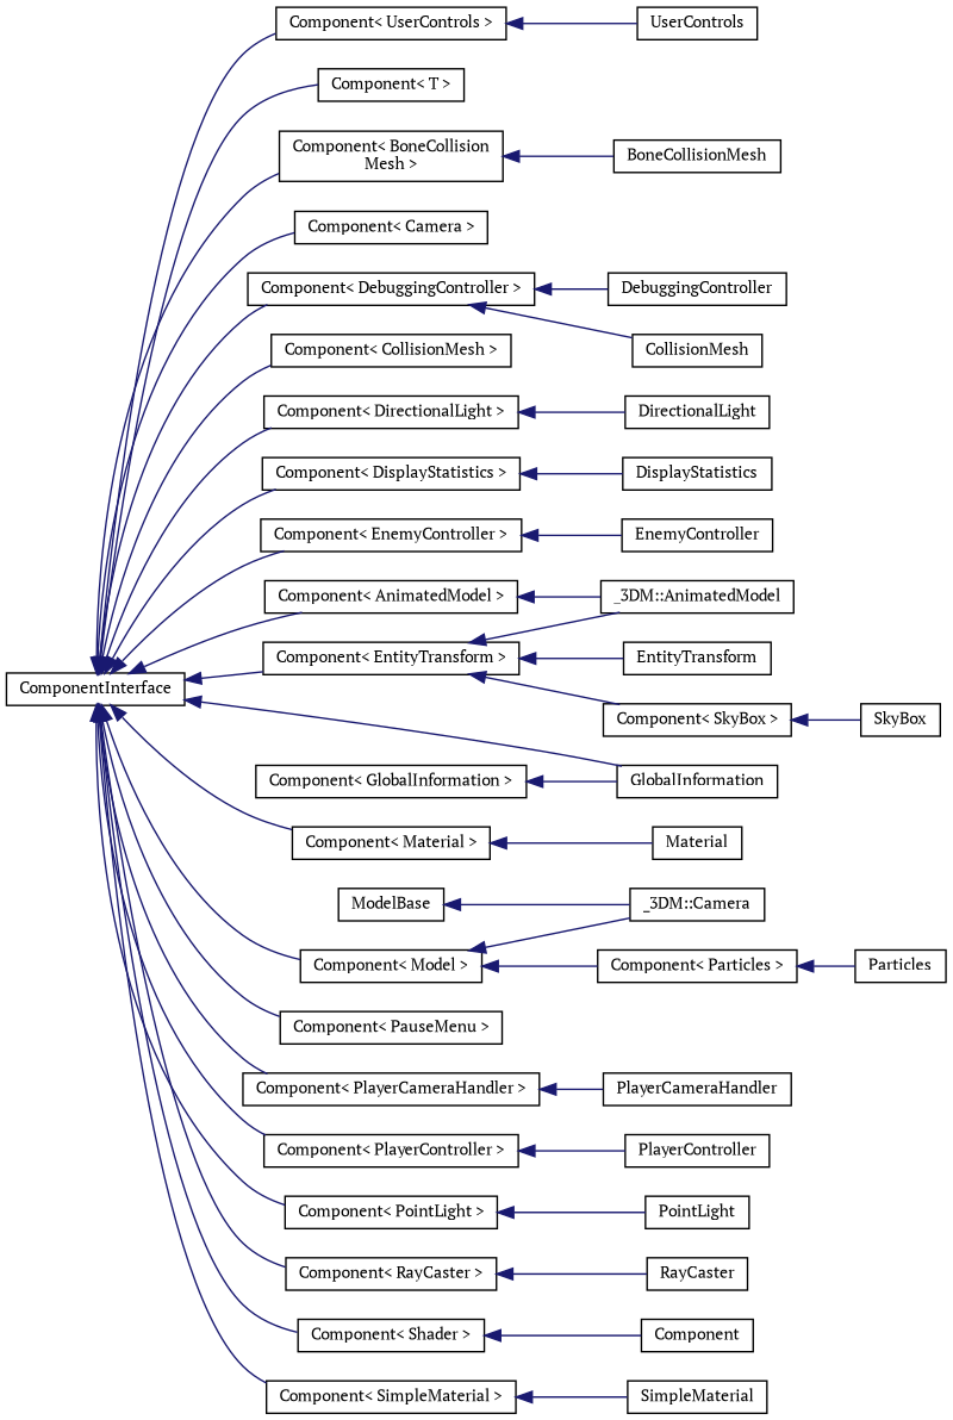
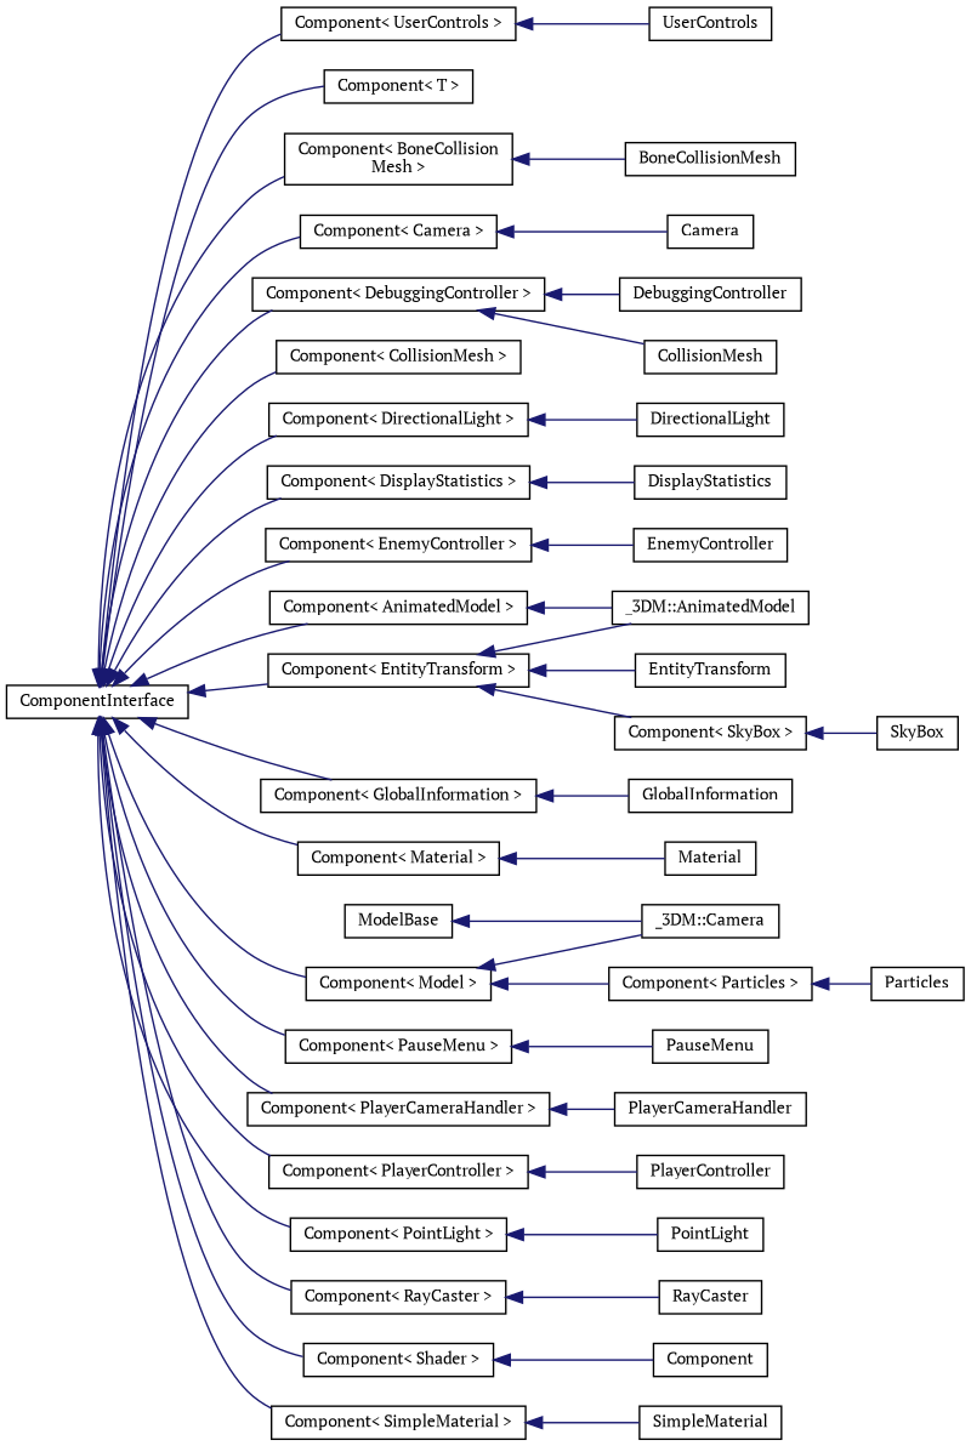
  digraph {
    fontname="PT Serif"
    rankdir=LR
    node [color=black fillcolor=white fontname="PT Serif" fontsize=10 shape=record style=filled]
    edge [color=midnightblue dir=back fontname="PT Serif" fontsize=10 labelfontname=Helvetica labelfontsize=10 style=solid]
    n1 [height=0.2 label=ComponentInterface width=0.4]
    n2 [height=0.2 label="Component\< T \>" width=0.4]
    n3 [height=0.2 label="Component\< AnimatedModel \>" width=0.4]
    n4 [height=0.2 label="Component\< BoneCollision\lMesh \>" width=0.4]
    n5 [height=0.2 label="Component\< Camera \>" width=0.4]
    n6 [height=0.2 label="Component\< CollisionMesh \>" width=0.4]
    n7 [height=0.2 label="Component\< DebuggingController \>" width=0.4]
    n8 [height=0.2 label="Component\< DirectionalLight \>" width=0.4]
    n9 [height=0.2 label="Component\< DisplayStatistics \>" width=0.4]
    n10 [height=0.2 label="Component\< EnemyController \>" width=0.4]
    n11 [height=0.2 label="Component\< EntityTransform \>" width=0.4]
    n12 [height=0.2 label="Component\< GlobalInformation \>" width=0.4]
    n13 [height=0.2 label="Component\< Material \>" width=0.4]
    n14 [height=0.2 label="Component\< Model \>" width=0.4]
    n15 [height=0.2 label="Component\< PauseMenu \>" width=0.4]
    n16 [height=0.2 label="Component\< PlayerCameraHandler \>" width=0.4]
    n17 [height=0.2 label="Component\< PlayerController \>" width=0.4]
    n18 [height=0.2 label="Component\< PointLight \>" width=0.4]
    n19 [height=0.2 label="Component\< RayCaster \>" width=0.4]
    n20 [height=0.2 label="Component\< Shader \>" width=0.4]
    n21 [height=0.2 label="Component\< SimpleMaterial \>" width=0.4]
    n22 [height=0.2 label="Component\< UserControls \>" width=0.4]
    n23 [height=0.2 label="_3DM::AnimatedModel" width=0.4]
    n24 [height=0.2 label=BoneCollisionMesh width=0.4]
+   n25 [height=0.2 label=Camera width=0.4]
    n26 [height=0.2 label=CollisionMesh width=0.4]
    n27 [height=0.2 label=DebuggingController width=0.4]
    n28 [height=0.2 label=DirectionalLight width=0.4]
    n29 [height=0.2 label=DisplayStatistics width=0.4]
    n30 [height=0.2 label=EnemyController width=0.4]
    n31 [height=0.2 label="Component\< SkyBox \>" width=0.4]
    n32 [height=0.2 label=EntityTransform width=0.4]
    n33 [height=0.2 label=GlobalInformation width=0.4]
    n34 [height=0.2 label=Material width=0.4]
    n35 [height=0.2 label="Component\< Particles \>" width=0.4]
    n36 [height=0.2 label="_3DM::Camera" width=0.4]
    n37 [height=0.2 label=Particles width=0.4]
+   n38 [height=0.2 label=PauseMenu width=0.4]
    n39 [height=0.2 label=PlayerCameraHandler width=0.4]
    n40 [height=0.2 label=PlayerController width=0.4]
    n41 [height=0.2 label=PointLight width=0.4]
    n42 [height=0.2 label=RayCaster width=0.4]
    n43 [height=0.2 label=Component width=0.4]
    n44 [height=0.2 label=SimpleMaterial width=0.4]
    n45 [height=0.2 label=SkyBox width=0.4]
    n46 [height=0.2 label=UserControls width=0.4]
    n47 [height=0.2 label=ModelBase width=0.4]
    n1 -> n2
    n1 -> n3
    n1 -> n4
    n1 -> n5
    n1 -> n6
    n1 -> n7
    n1 -> n8
    n1 -> n9
    n1 -> n10
    n1 -> n11
-   n1 -> n33
+   n1 -> n12
    n1 -> n13
    n1 -> n14
    n1 -> n15
    n1 -> n16
    n1 -> n17
    n1 -> n18
    n1 -> n19
    n1 -> n20
    n1 -> n21
    n1 -> n22
    n3 -> n23
    n4 -> n24
+   n5 -> n25
    n7 -> n26
    n7 -> n27
    n8 -> n28
    n9 -> n29
    n10 -> n30
    n11 -> n23
    n11 -> n31
    n11 -> n32
    n12 -> n33
    n13 -> n34
    n14 -> n35
    n14 -> n36
+   n15 -> n38
    n16 -> n39
    n17 -> n40
    n18 -> n41
    n19 -> n42
    n20 -> n43
    n21 -> n44
    n22 -> n46
    n31 -> n45
    n35 -> n37
    n47 -> n36
  }
